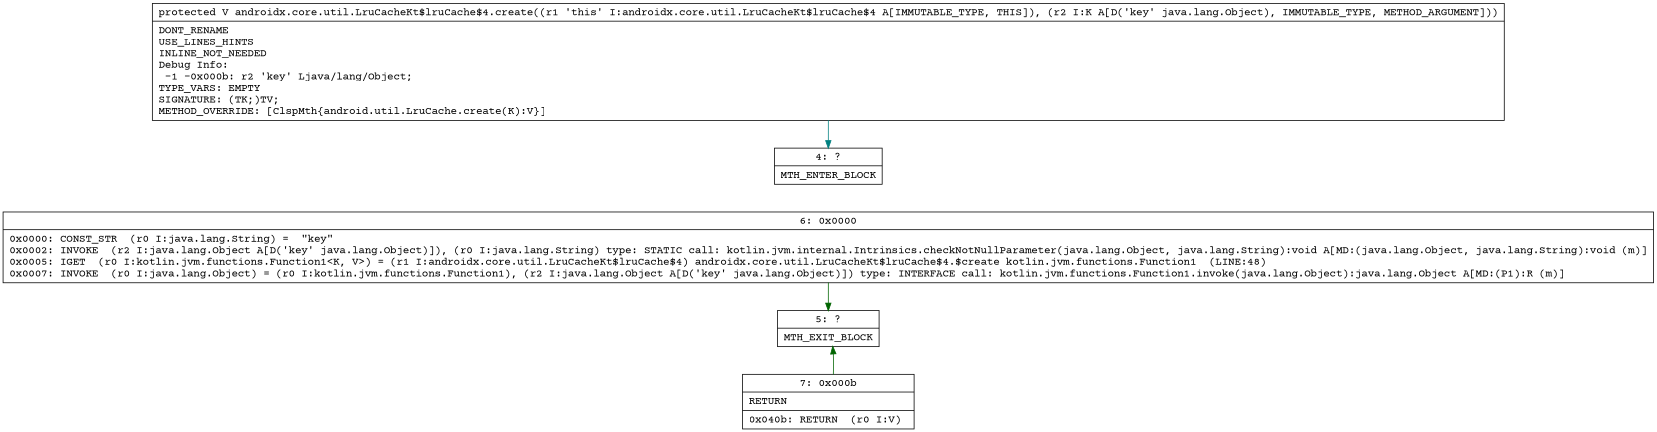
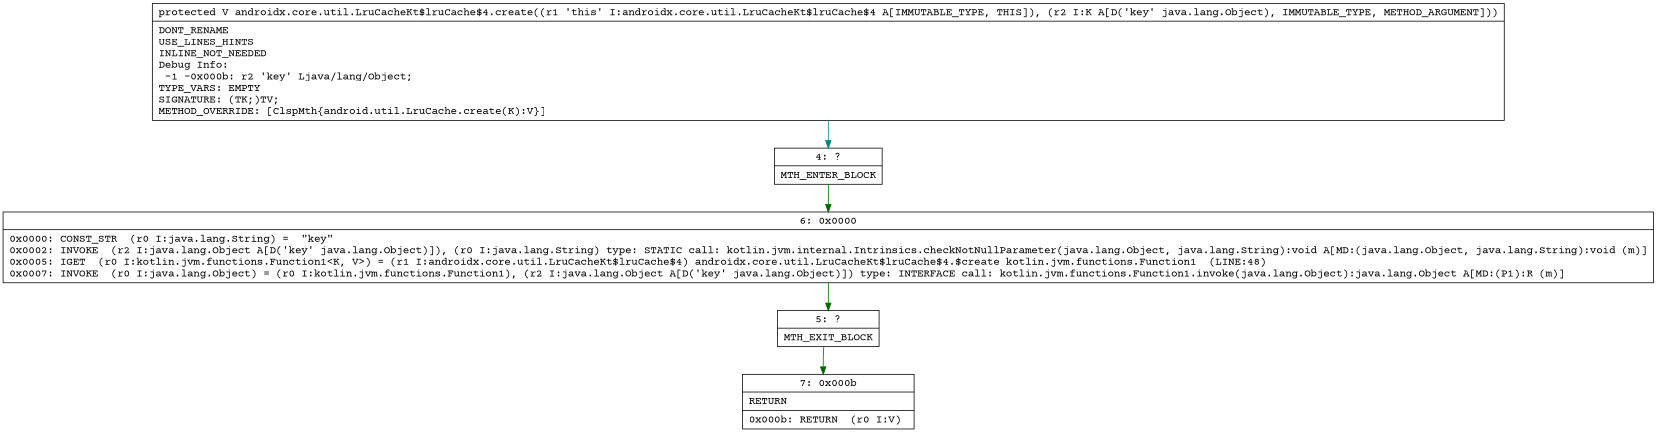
  digraph {
    fontname="Courier Prime"
    node [fontname="Courier Prime" shape=record]
    edge [color=darkgreen fontname="Courier Prime"]
    n1 [label="{4\:\ ?|MTH_ENTER_BLOCK\l}"]
    n2 [label="{6\:\ 0x0000|0x0000: CONST_STR  (r0 I:java.lang.String) =  \"key\" \l0x0002: INVOKE  (r2 I:java.lang.Object A[D('key' java.lang.Object)]), (r0 I:java.lang.String) type: STATIC call: kotlin.jvm.internal.Intrinsics.checkNotNullParameter(java.lang.Object, java.lang.String):void A[MD:(java.lang.Object, java.lang.String):void (m)]\l0x0005: IGET  (r0 I:kotlin.jvm.functions.Function1\<K, V\>) = (r1 I:androidx.core.util.LruCacheKt$lruCache$4) androidx.core.util.LruCacheKt$lruCache$4.$create kotlin.jvm.functions.Function1  (LINE:48)\l0x0007: INVOKE  (r0 I:java.lang.Object) = (r0 I:kotlin.jvm.functions.Function1), (r2 I:java.lang.Object A[D('key' java.lang.Object)]) type: INTERFACE call: kotlin.jvm.functions.Function1.invoke(java.lang.Object):java.lang.Object A[MD:(P1):R (m)]\l}"]
    n3 [label="{5\:\ ?|MTH_EXIT_BLOCK\l}"]
-   n4 [label="{7\:\ 0x000b|RETURN\l|0x040b: RETURN  (r0 I:V) \l}"]
+   n4 [label="{7\:\ 0x000b|RETURN\l|0x000b: RETURN  (r0 I:V) \l}"]
    n5 [label="{protected V androidx.core.util.LruCacheKt$lruCache$4.create((r1 'this' I:androidx.core.util.LruCacheKt$lruCache$4 A[IMMUTABLE_TYPE, THIS]), (r2 I:K A[D('key' java.lang.Object), IMMUTABLE_TYPE, METHOD_ARGUMENT]))  | DONT_RENAME\lUSE_LINES_HINTS\lINLINE_NOT_NEEDED\lDebug Info:\l  \-1 \-0x000b: r2 'key' Ljava\/lang\/Object;\lTYPE_VARS: EMPTY\lSIGNATURE: (TK;)TV;\lMETHOD_OVERRIDE: [ClspMth\{android.util.LruCache.create(K):V\}]\l}"]
+   n1 -> n2
    n2 -> n3
-   n4 -> n3
+   n3 -> n4
    n5 -> n1 [color=teal]
  }
